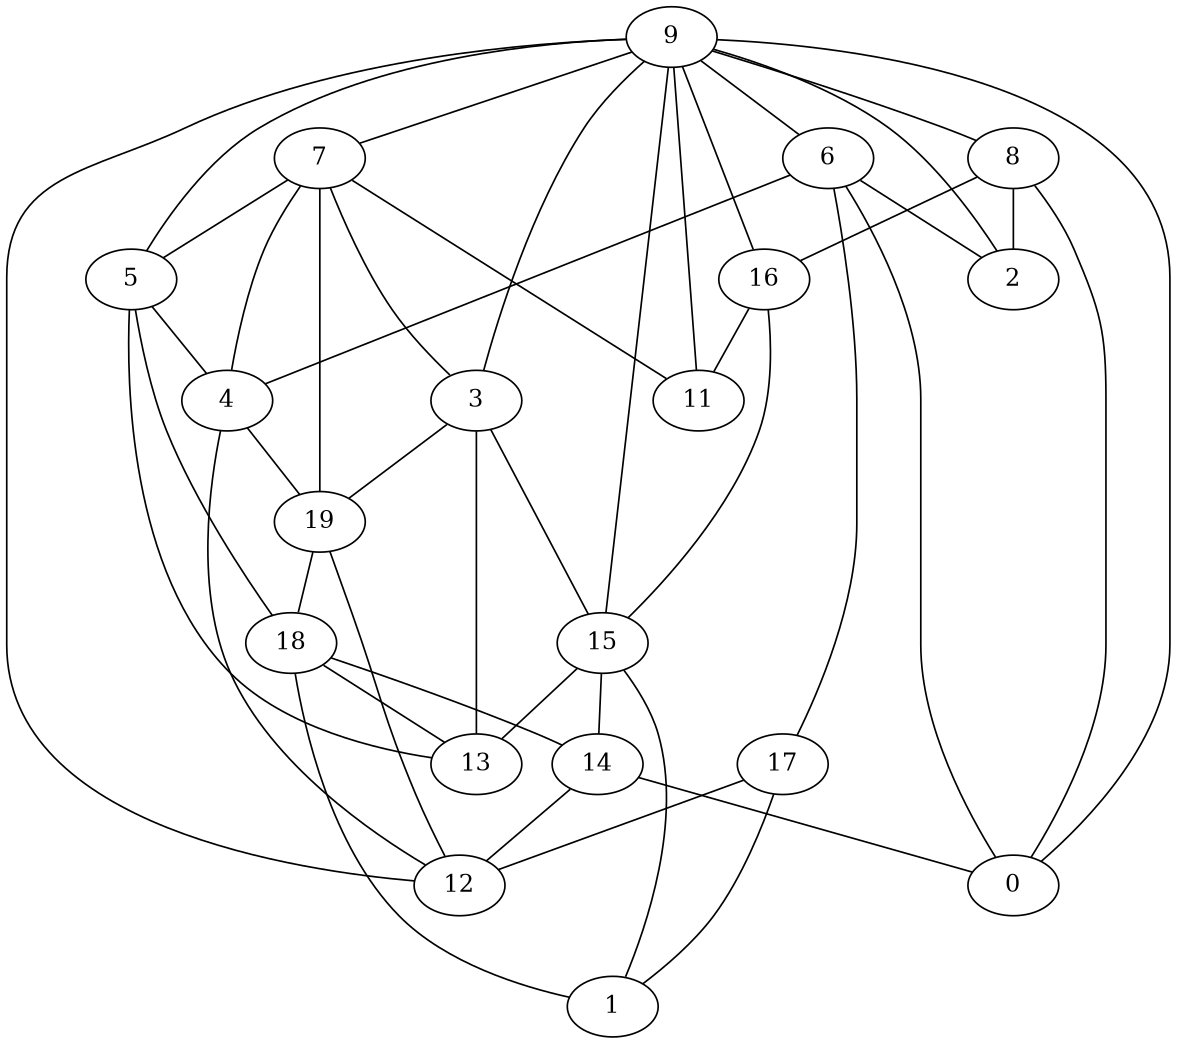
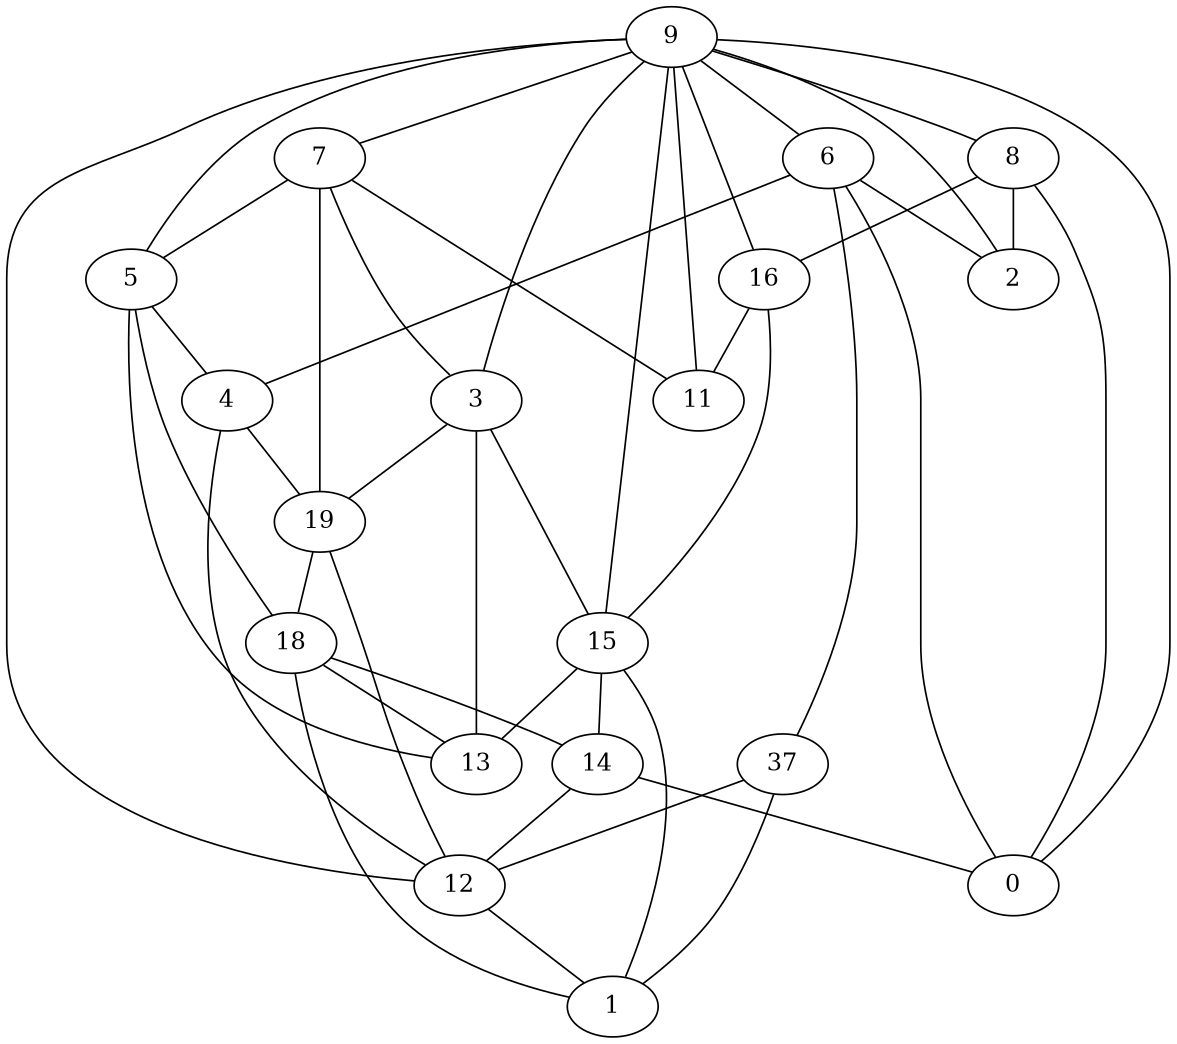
  digraph {
    edge [color=black dir=none]
    15
    1
    13
    14
    18
    12
    0
    5
    4
-   17
+   17 [label=37]
    7
    19
    11
    6
    3
    2
    9
    16
    8
    subgraph sub_1 {
      15
      1
      13
      14
      18
      12
      0
      5
      4
      17
      7
      19
      11
      6
      3
      2
      9
      16
      8
    }
    15 -> 1
    15 -> 13
    15 -> 14
    14 -> 12
    14 -> 0
    18 -> 1
    18 -> 13
    18 -> 14
+   12 -> 1
    5 -> 13
    5 -> 18
    5 -> 4
    4 -> 12
    4 -> 19
    17 -> 1
    17 -> 12
    7 -> 5
-   7 -> 4
    7 -> 19
    7 -> 11
    7 -> 3
    19 -> 18
    19 -> 12
    6 -> 0
    6 -> 4
    6 -> 17
    6 -> 2
    3 -> 15
    3 -> 13
    3 -> 19
    9 -> 15
    9 -> 12
    9 -> 0
    9 -> 5
    9 -> 7
    9 -> 11
    9 -> 6
    9 -> 3
    9 -> 2
    9 -> 16
    9 -> 8
    16 -> 15
    16 -> 11
    8 -> 0
    8 -> 2
    8 -> 16
  }
